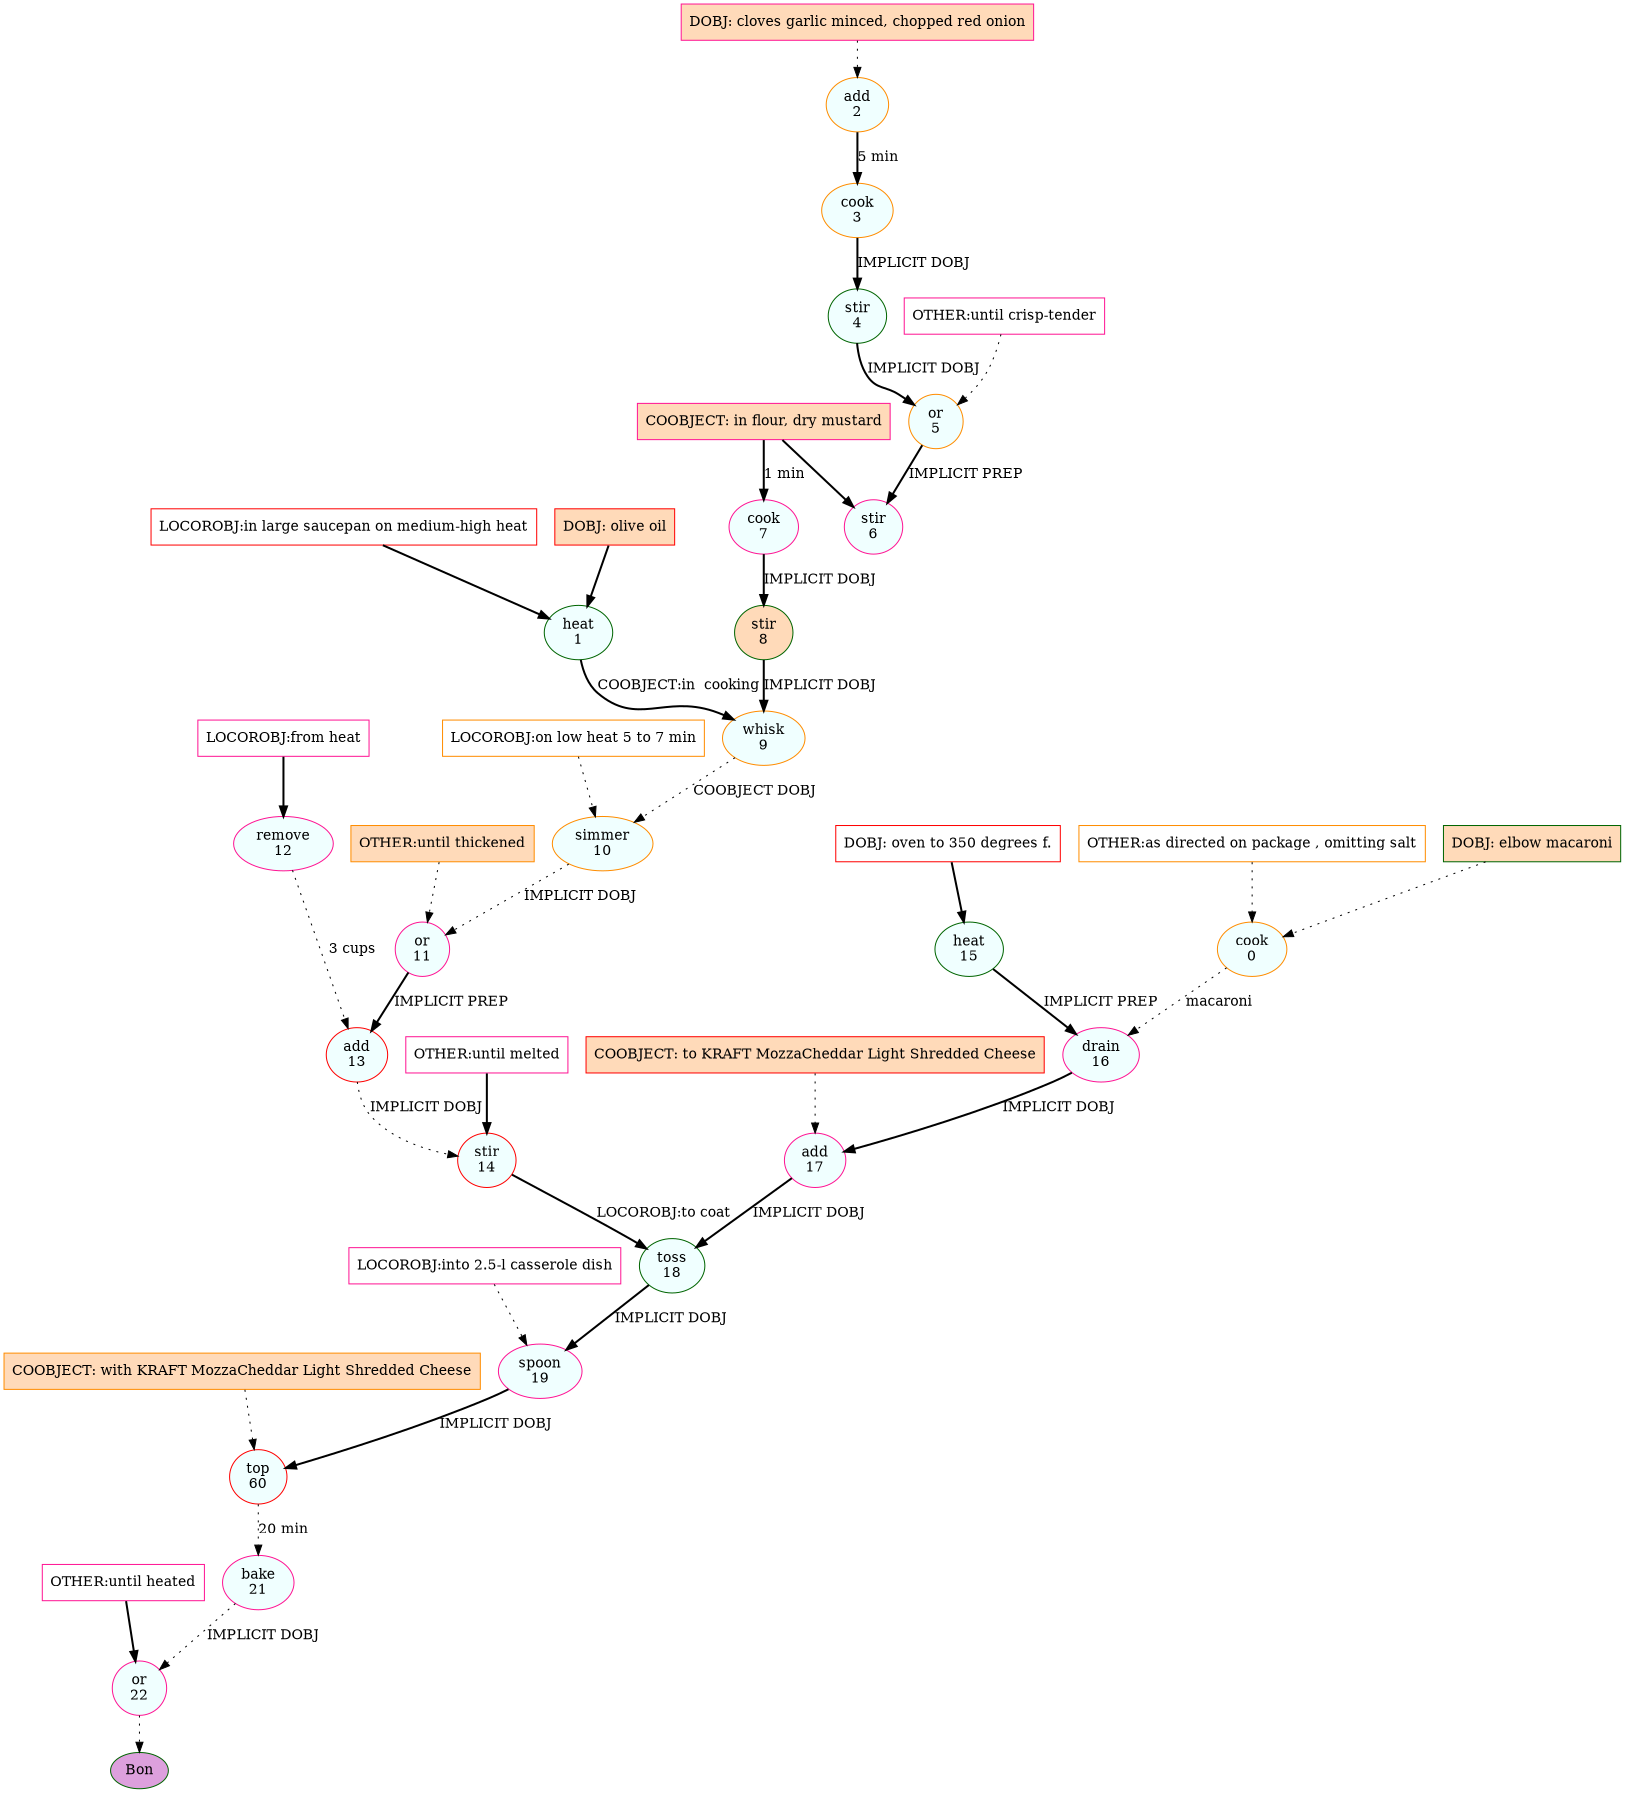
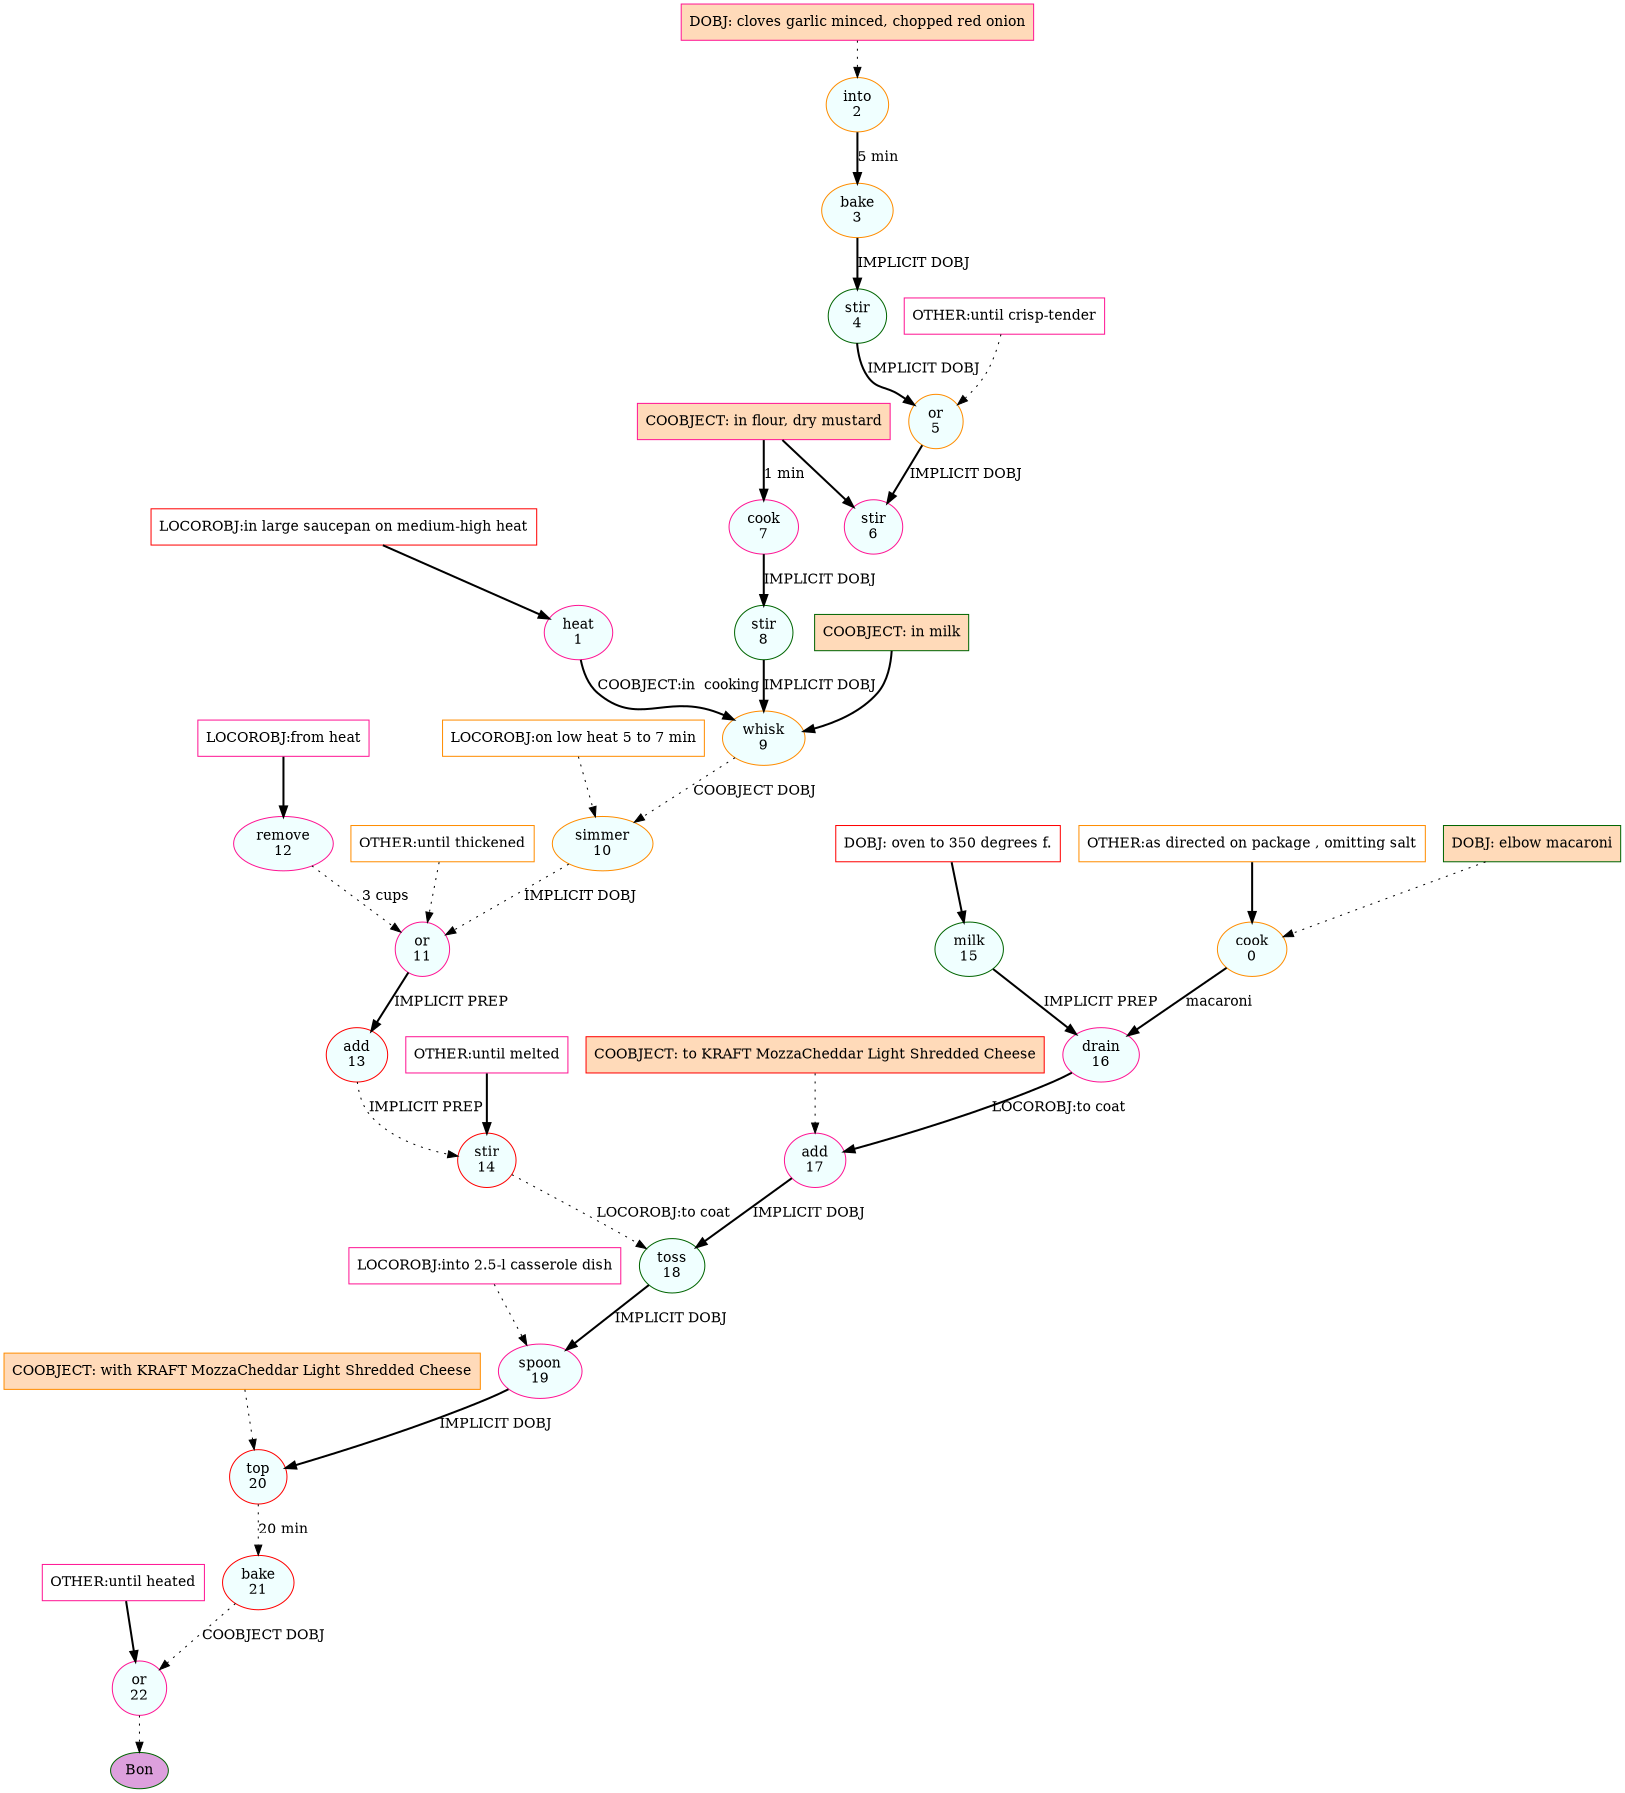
  digraph {
    node [color=deeppink fillcolor=azure shape=oval style=filled]
    edge [style=bold]
    n1 [color=darkorange label="cook\n0"]
    n2 [label="drain\n16"]
    n3 [label="add\n17"]
-   n4 [color=darkgreen label="heat\n1"]
+   n4 [label="heat\n1"]
    n5 [color=darkorange label="whisk\n9"]
    n6 [color=darkorange label="simmer\n10"]
-   n7 [color=darkorange label="add\n2"]
-   n8 [color=darkorange label="cook\n3"]
+   n7 [color=darkorange label="into\n2"]
+   n8 [color=darkorange label="bake\n3"]
    n9 [color=darkgreen label="stir\n4"]
    n10 [color=darkorange label="or\n5"]
    n11 [label="stir\n6"]
    n12 [label="cook\n7"]
-   n13 [color=darkgreen fillcolor=peachpuff label="stir\n8"]
+   n13 [color=darkgreen label="stir\n8"]
    n14 [label="or\n11"]
    n15 [color=red label="add\n13"]
    n16 [color=red label="stir\n14"]
    n17 [label="remove\n12"]
    n18 [color=darkgreen label="toss\n18"]
    n19 [label="spoon\n19"]
-   n20 [color=darkgreen label="heat\n15"]
-   n21 [color=red label="top\n60"]
-   n22 [label="bake\n21"]
+   n20 [color=darkgreen label="milk\n15"]
+   n21 [color=red label="top\n20"]
+   n22 [color=red label="bake\n21"]
    n23 [label="or\n22"]
    n24 [color=darkgreen fillcolor=plum label=Bon]
    n25 [fillcolor=white label="LOCOROBJ:from heat" shape=box]
    n26 [color=darkgreen fillcolor=peachpuff label="DOBJ: elbow macaroni" shape=box]
    n27 [color=darkorange fillcolor=white label="OTHER:as directed on package , omitting salt" shape=box]
    n28 [fillcolor=peachpuff label="DOBJ: cloves garlic minced, chopped red onion" shape=box]
    n29 [color=red fillcolor=white label="DOBJ: oven to 350 degrees f." shape=box]
-   n30 [color=red fillcolor=peachpuff label="DOBJ: olive oil" shape=box]
    n31 [color=red fillcolor=white label="LOCOROBJ:in large saucepan on medium-high heat" shape=box]
    n32 [fillcolor=white label="OTHER:until crisp-tender" shape=box]
    n33 [fillcolor=peachpuff label="COOBJECT: in flour, dry mustard" shape=box]
+   n34 [color=darkgreen fillcolor=peachpuff label="COOBJECT: in milk" shape=box]
    n35 [color=darkorange fillcolor=white label="LOCOROBJ:on low heat 5 to 7 min" shape=box]
-   n36 [color=darkorange fillcolor=peachpuff label="OTHER:until thickened" shape=box]
+   n36 [color=darkorange fillcolor=white label="OTHER:until thickened" shape=box]
    n37 [fillcolor=white label="OTHER:until melted" shape=box]
    n38 [color=red fillcolor=peachpuff label="COOBJECT: to KRAFT MozzaCheddar Light Shredded Cheese" shape=box]
    n39 [fillcolor=white label="LOCOROBJ:into 2.5-l casserole dish" shape=box]
    n40 [color=darkorange fillcolor=peachpuff label="COOBJECT: with KRAFT MozzaCheddar Light Shredded Cheese" shape=box]
    n41 [fillcolor=white label="OTHER:until heated" shape=box]
-   n1 -> n2 [label=macaroni style=dotted]
-   n2 -> n3 [label="IMPLICIT DOBJ"]
+   n1 -> n2 [label=macaroni]
+   n2 -> n3 [label="LOCOROBJ:to coat"]
    n3 -> n18 [label="IMPLICIT DOBJ"]
    n4 -> n5 [label="COOBJECT:in  cooking"]
    n5 -> n6 [label="COOBJECT DOBJ" style=dotted]
    n6 -> n14 [label="IMPLICIT DOBJ" style=dotted]
    n7 -> n8 [label="5 min"]
    n8 -> n9 [label="IMPLICIT DOBJ"]
    n9 -> n10 [label="IMPLICIT DOBJ"]
-   n10 -> n11 [label="IMPLICIT PREP"]
+   n10 -> n11 [label="IMPLICIT DOBJ"]
    n12 -> n13 [label="IMPLICIT DOBJ"]
    n13 -> n5 [label="IMPLICIT DOBJ"]
    n14 -> n15 [label="IMPLICIT PREP"]
-   n15 -> n16 [label="IMPLICIT DOBJ" style=dotted]
-   n16 -> n18 [label="LOCOROBJ:to coat"]
-   n17 -> n15 [label="3 cups" style=dotted]
+   n15 -> n16 [label="IMPLICIT PREP" style=dotted]
+   n16 -> n18 [label="LOCOROBJ:to coat" style=dotted]
+   n17 -> n14 [label="3 cups" style=dotted]
    n18 -> n19 [label="IMPLICIT DOBJ"]
    n19 -> n21 [label="IMPLICIT DOBJ"]
    n20 -> n2 [label="IMPLICIT PREP"]
    n21 -> n22 [label="20 min" style=dotted]
-   n22 -> n23 [label="IMPLICIT DOBJ" style=dotted]
+   n22 -> n23 [label="COOBJECT DOBJ" style=dotted]
    n23 -> n24 [style=dotted]
    n25 -> n17
    n26 -> n1 [style=dotted]
-   n27 -> n1 [style=dotted]
+   n27 -> n1
    n28 -> n7 [style=dotted]
    n29 -> n20
-   n30 -> n4
    n31 -> n4
    n32 -> n10 [style=dotted]
    n33 -> n11
    n33 -> n12 [label="1 min"]
+   n34 -> n5
    n35 -> n6 [style=dotted]
    n36 -> n14 [style=dotted]
    n37 -> n16
    n38 -> n3 [style=dotted]
    n39 -> n19 [style=dotted]
    n40 -> n21 [style=dotted]
    n41 -> n23
  }
